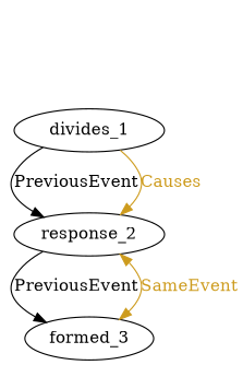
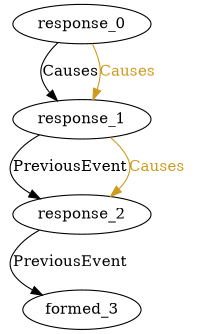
  digraph {
    rankdir=TB
    edge [color=Black fontcolor=black]
-   n2 [label=divides_1]
+   n1 [label=response_0]
+   n2 [label=response_1]
    n3 [label=response_2]
    n4 [label=formed_3]
+   n1 -> n2 [label=Causes]
+   n1 -> n2 [color=goldenrod3 fontcolor=goldenrod3 label=Causes]
    n2 -> n3 [label=PreviousEvent]
    n2 -> n3 [color=goldenrod3 fontcolor=goldenrod3 label=Causes]
    n3 -> n4 [label=PreviousEvent]
-   n3 -> n4 [color=goldenrod3 dir=both fontcolor=goldenrod3 label=SameEvent]
  }
